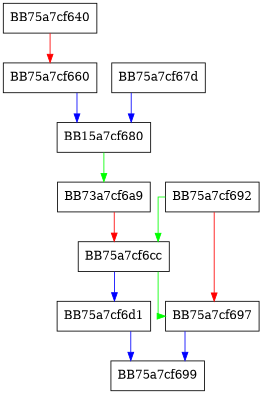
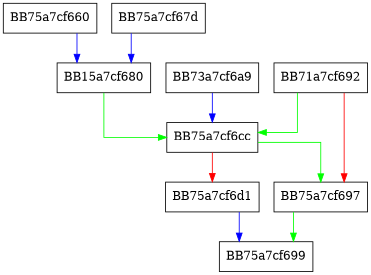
  digraph {
    splines=ortho
    node [shape=box]
    edge [color=red]
-   BB75a7cf640
    BB75a7cf660
    n3 [label=BB15a7cf680]
    BB75a7cf697
    BB75a7cf699
    BB75a7cf67d
    n7 [label=BB73a7cf6a9]
    BB75a7cf6cc
    BB75a7cf6d1
-   BB75a7cf692
-   BB75a7cf640 -> BB75a7cf660
+   BB75a7cf692 [label=BB71a7cf692]
    BB75a7cf660 -> n3 [color=blue]
-   n3 -> n7 [color=green]
-   BB75a7cf697 -> BB75a7cf699 [color=blue]
+   n3 -> BB75a7cf6cc [color=green]
+   BB75a7cf697 -> BB75a7cf699 [color=green]
    BB75a7cf67d -> n3 [color=blue]
-   n7 -> BB75a7cf6cc
+   n7 -> BB75a7cf6cc [color=blue]
    BB75a7cf6cc -> BB75a7cf697 [color=green]
-   BB75a7cf6cc -> BB75a7cf6d1 [color=blue]
+   BB75a7cf6cc -> BB75a7cf6d1
    BB75a7cf6d1 -> BB75a7cf699 [color=blue]
    BB75a7cf692 -> BB75a7cf697
    BB75a7cf692 -> BB75a7cf6cc [color=green]
  }
